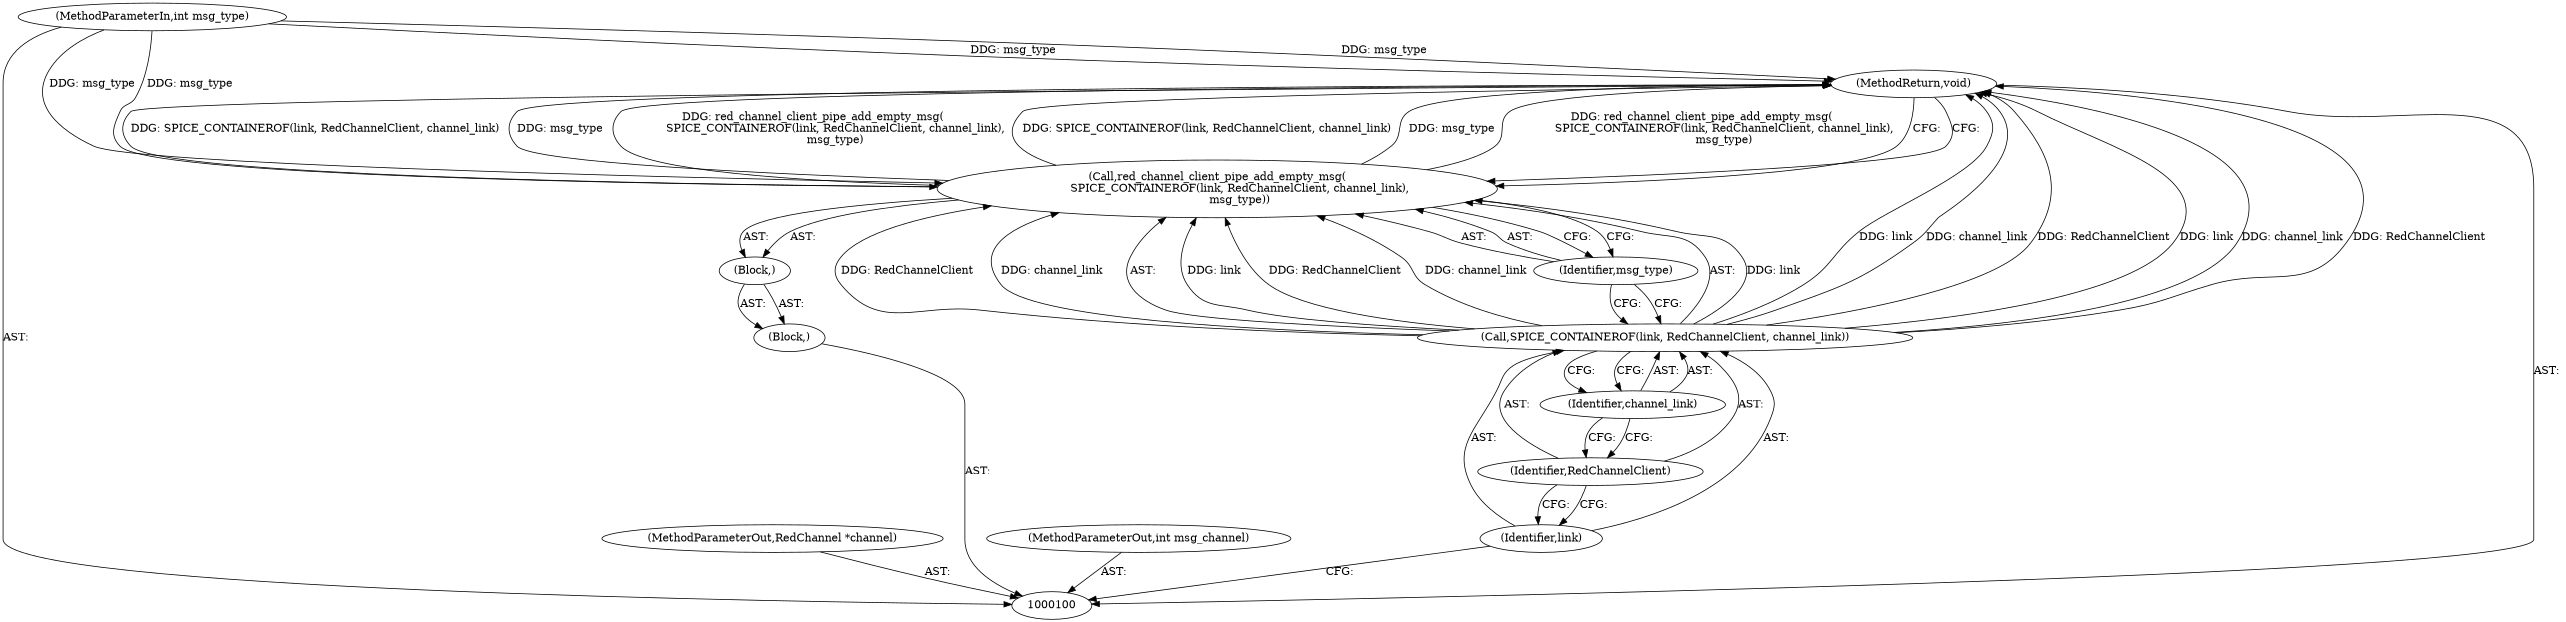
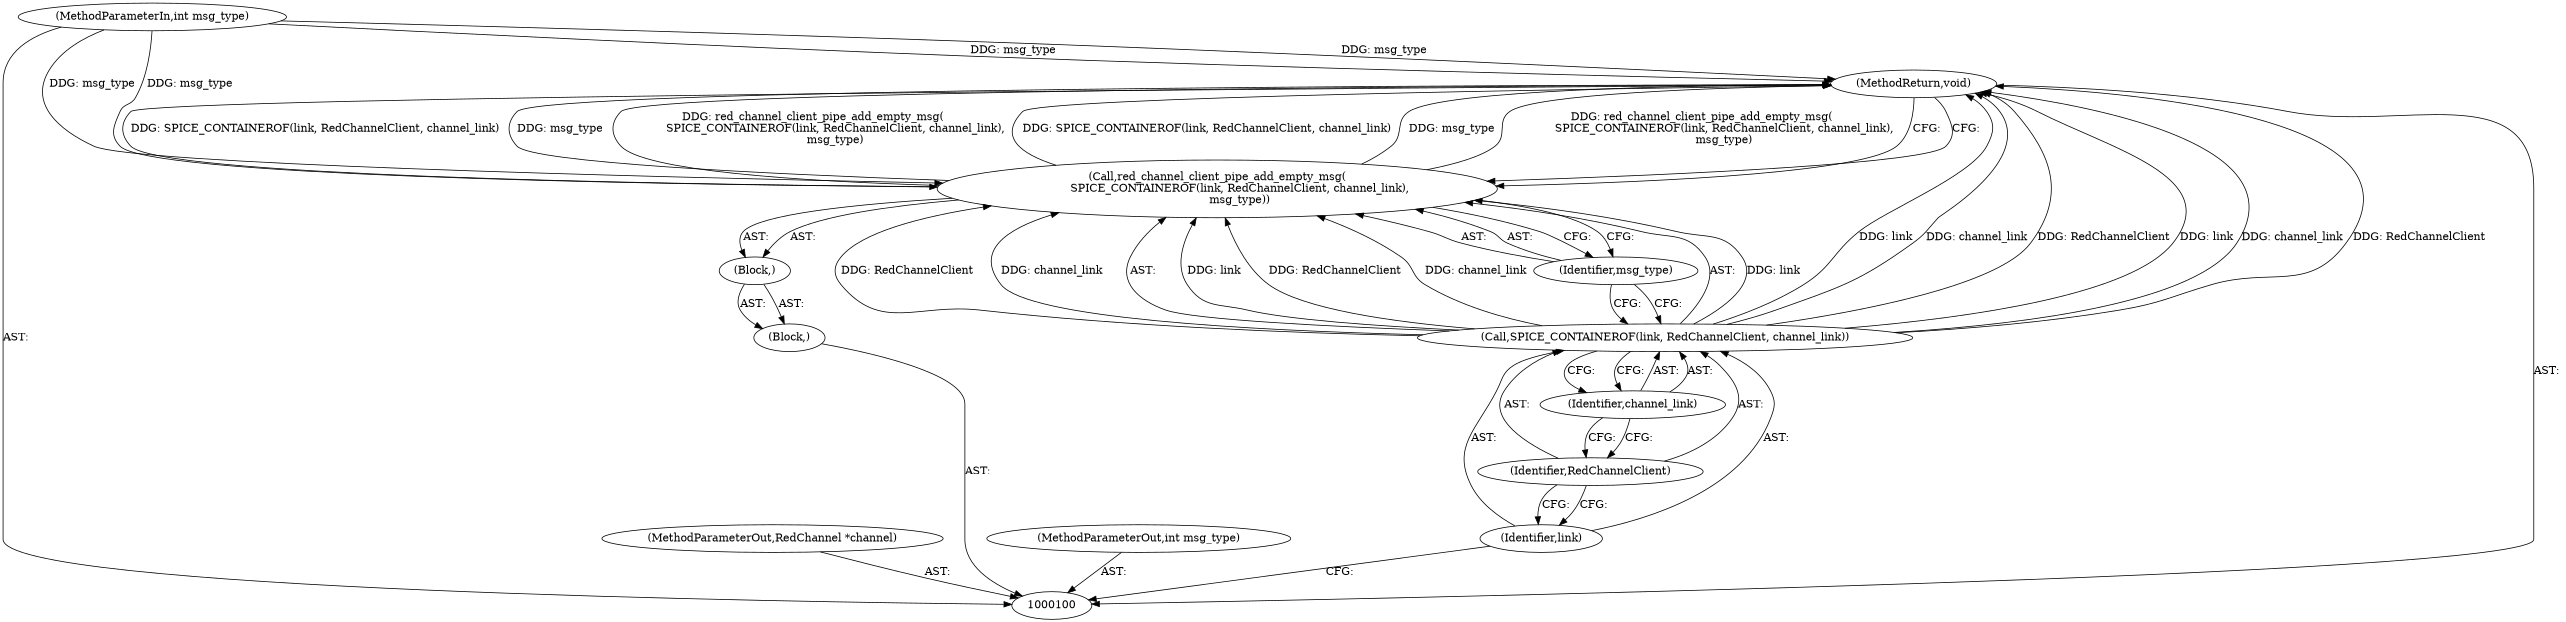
  digraph {
    n1 [label="(MethodReturn,void)"]
    n2 [label="(Call,red_channel_client_pipe_add_empty_msg(\n             SPICE_CONTAINEROF(link, RedChannelClient, channel_link),\n             msg_type))"]
    1000100
    n4 [label="(Block,)"]
    n5 [label="(Identifier,msg_type)"]
    n6 [label="(MethodParameterOut,RedChannel *channel)"]
    n7 [label="(MethodParameterIn,int msg_type)"]
-   n8 [label="(MethodParameterOut,int msg_channel)"]
+   n8 [label="(MethodParameterOut,int msg_type)"]
    n9 [label="(Block,)"]
    n10 [label="(Call,SPICE_CONTAINEROF(link, RedChannelClient, channel_link))"]
    n11 [label="(Identifier,channel_link)"]
    n12 [label="(Identifier,RedChannelClient)"]
    n13 [label="(Identifier,link)"]
    n1 -> n2 [label="CFG: "]
    n1 -> n2 [label="CFG: "]
    n1 -> 1000100 [label="AST: "]
    n2 -> n1 [label="DDG: SPICE_CONTAINEROF(link, RedChannelClient, channel_link)"]
    n2 -> n1 [label="DDG: msg_type"]
    n2 -> n1 [label="DDG: red_channel_client_pipe_add_empty_msg(\n             SPICE_CONTAINEROF(link, RedChannelClient, channel_link),\n             msg_type)"]
    n2 -> n1 [label="DDG: SPICE_CONTAINEROF(link, RedChannelClient, channel_link)"]
    n2 -> n1 [label="DDG: msg_type"]
    n2 -> n1 [label="DDG: red_channel_client_pipe_add_empty_msg(\n             SPICE_CONTAINEROF(link, RedChannelClient, channel_link),\n             msg_type)"]
    n2 -> n4 [label="AST: "]
    n2 -> n4 [label="AST: "]
    n2 -> n5 [label="CFG: "]
    n2 -> n5 [label="CFG: "]
    n4 -> n9 [label="AST: "]
    n4 -> n9 [label="AST: "]
    n5 -> n2 [label="AST: "]
    n5 -> n2 [label="AST: "]
    n5 -> n10 [label="CFG: "]
    n5 -> n10 [label="CFG: "]
    n6 -> 1000100 [label="AST: "]
    n7 -> n1 [label="DDG: msg_type"]
    n7 -> n1 [label="DDG: msg_type"]
    n7 -> n2 [label="DDG: msg_type"]
    n7 -> n2 [label="DDG: msg_type"]
    n7 -> 1000100 [label="AST: "]
    n8 -> 1000100 [label="AST: "]
    n9 -> 1000100 [label="AST: "]
    n10 -> n1 [label="DDG: link"]
    n10 -> n1 [label="DDG: channel_link"]
    n10 -> n1 [label="DDG: RedChannelClient"]
    n10 -> n1 [label="DDG: link"]
    n10 -> n1 [label="DDG: channel_link"]
    n10 -> n1 [label="DDG: RedChannelClient"]
    n10 -> n2 [label="AST: "]
    n10 -> n2 [label="DDG: link"]
    n10 -> n2 [label="DDG: RedChannelClient"]
    n10 -> n2 [label="DDG: channel_link"]
    n10 -> n2 [label="AST: "]
    n10 -> n2 [label="DDG: link"]
    n10 -> n2 [label="DDG: RedChannelClient"]
    n10 -> n2 [label="DDG: channel_link"]
    n10 -> n11 [label="CFG: "]
    n10 -> n11 [label="CFG: "]
    n11 -> n10 [label="AST: "]
    n11 -> n10 [label="AST: "]
    n11 -> n12 [label="CFG: "]
    n11 -> n12 [label="CFG: "]
    n12 -> n10 [label="AST: "]
    n12 -> n10 [label="AST: "]
    n12 -> n13 [label="CFG: "]
    n12 -> n13 [label="CFG: "]
    n13 -> 1000100 [label="CFG: "]
    n13 -> n10 [label="AST: "]
    n13 -> n10 [label="AST: "]
  }
